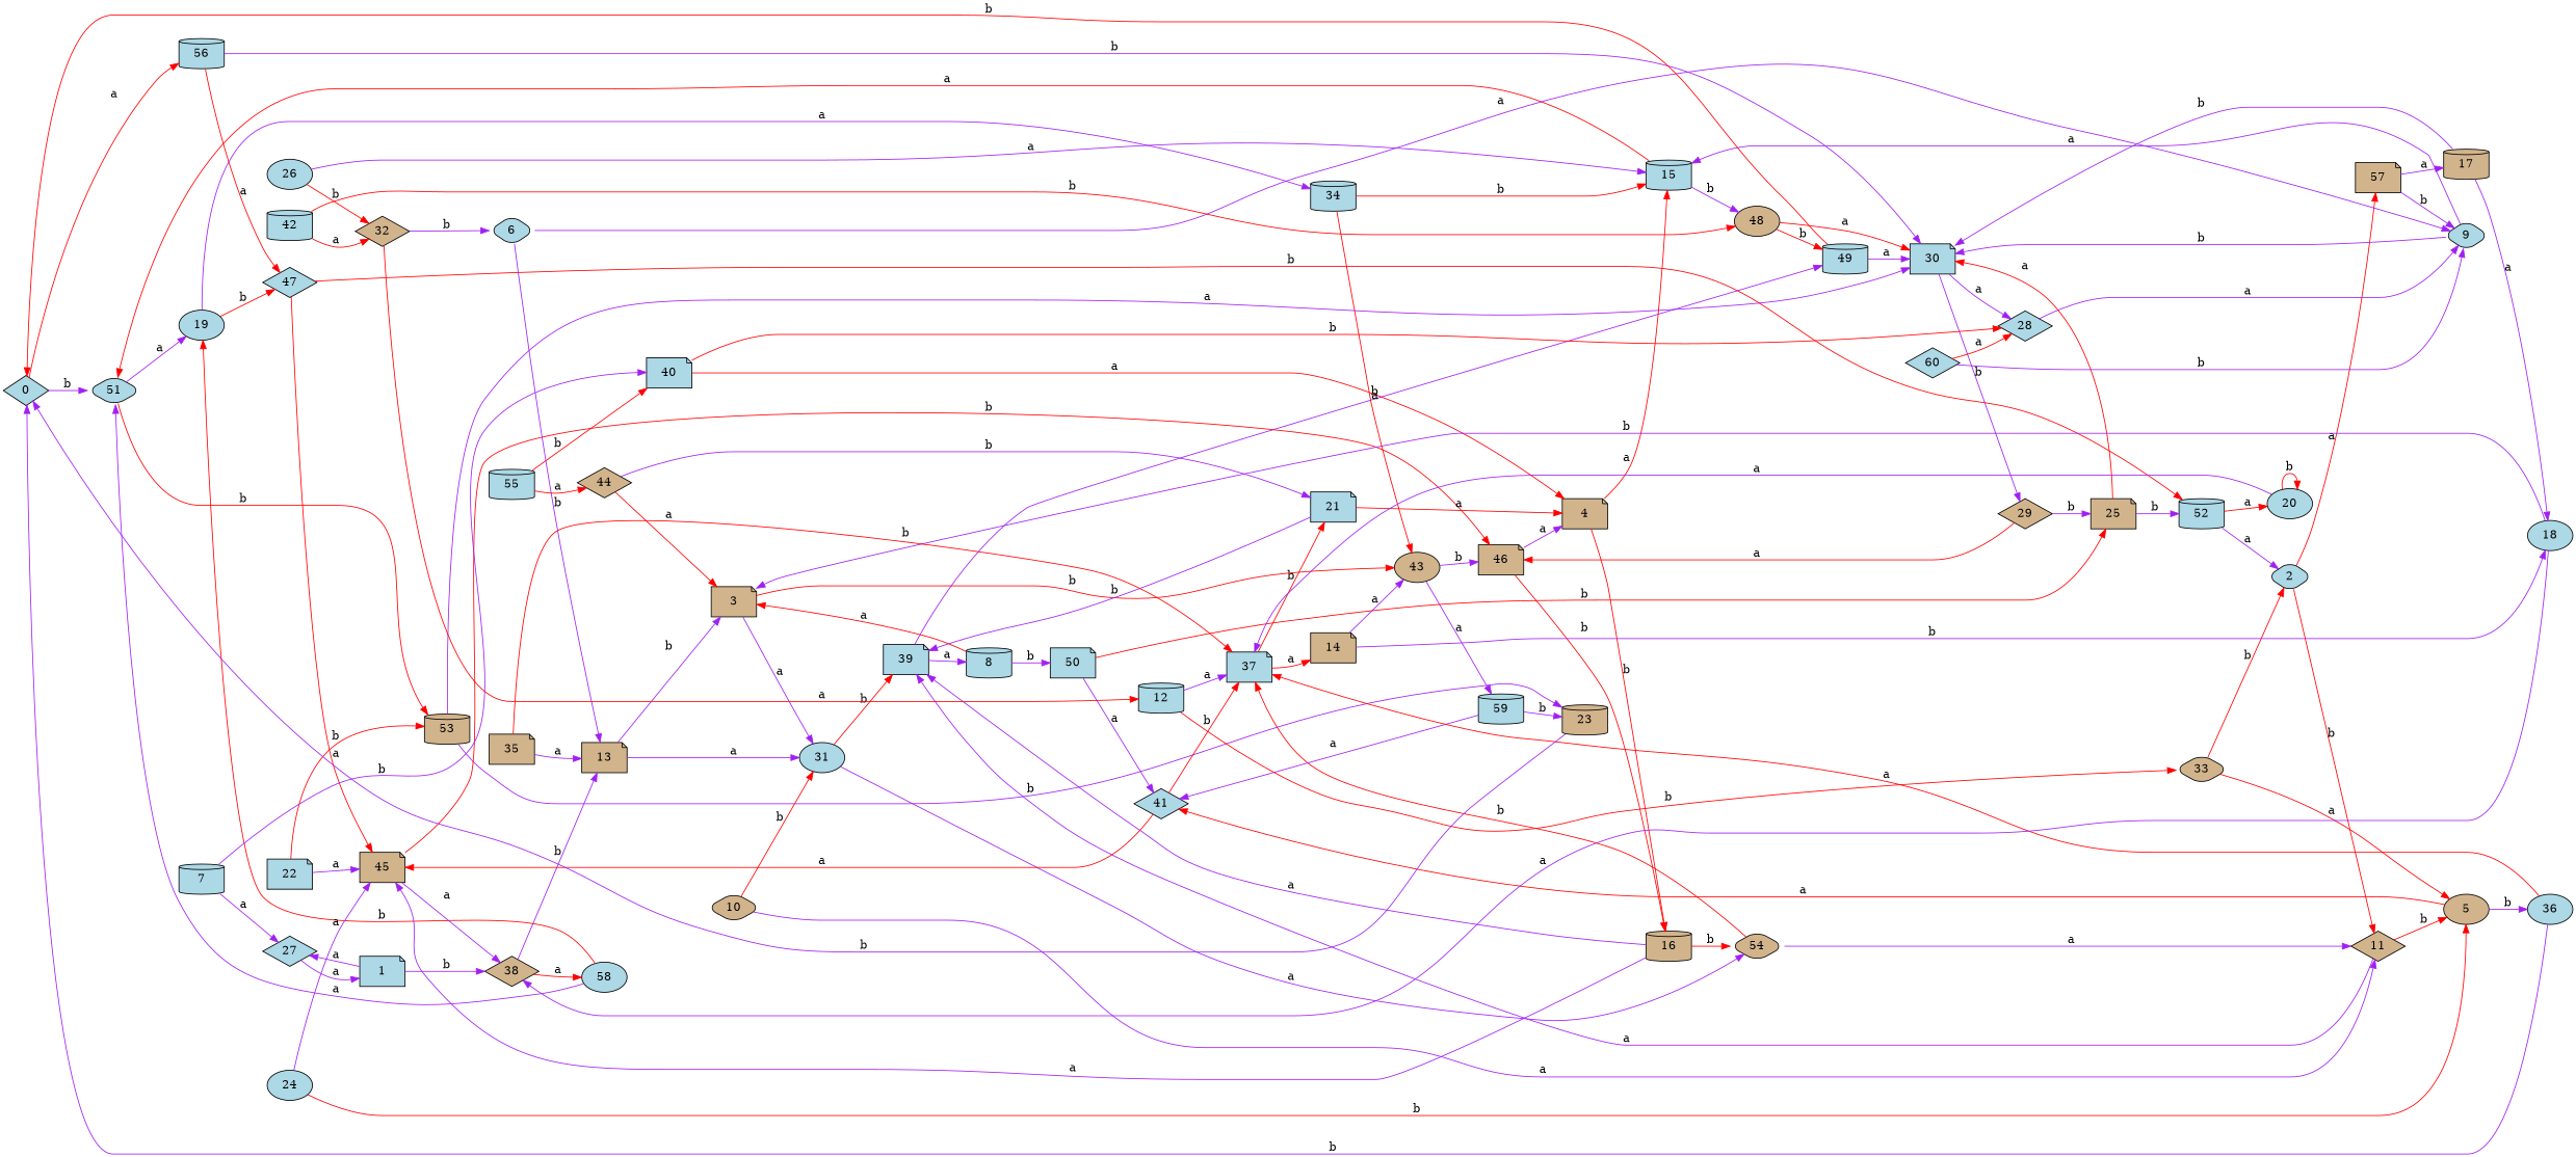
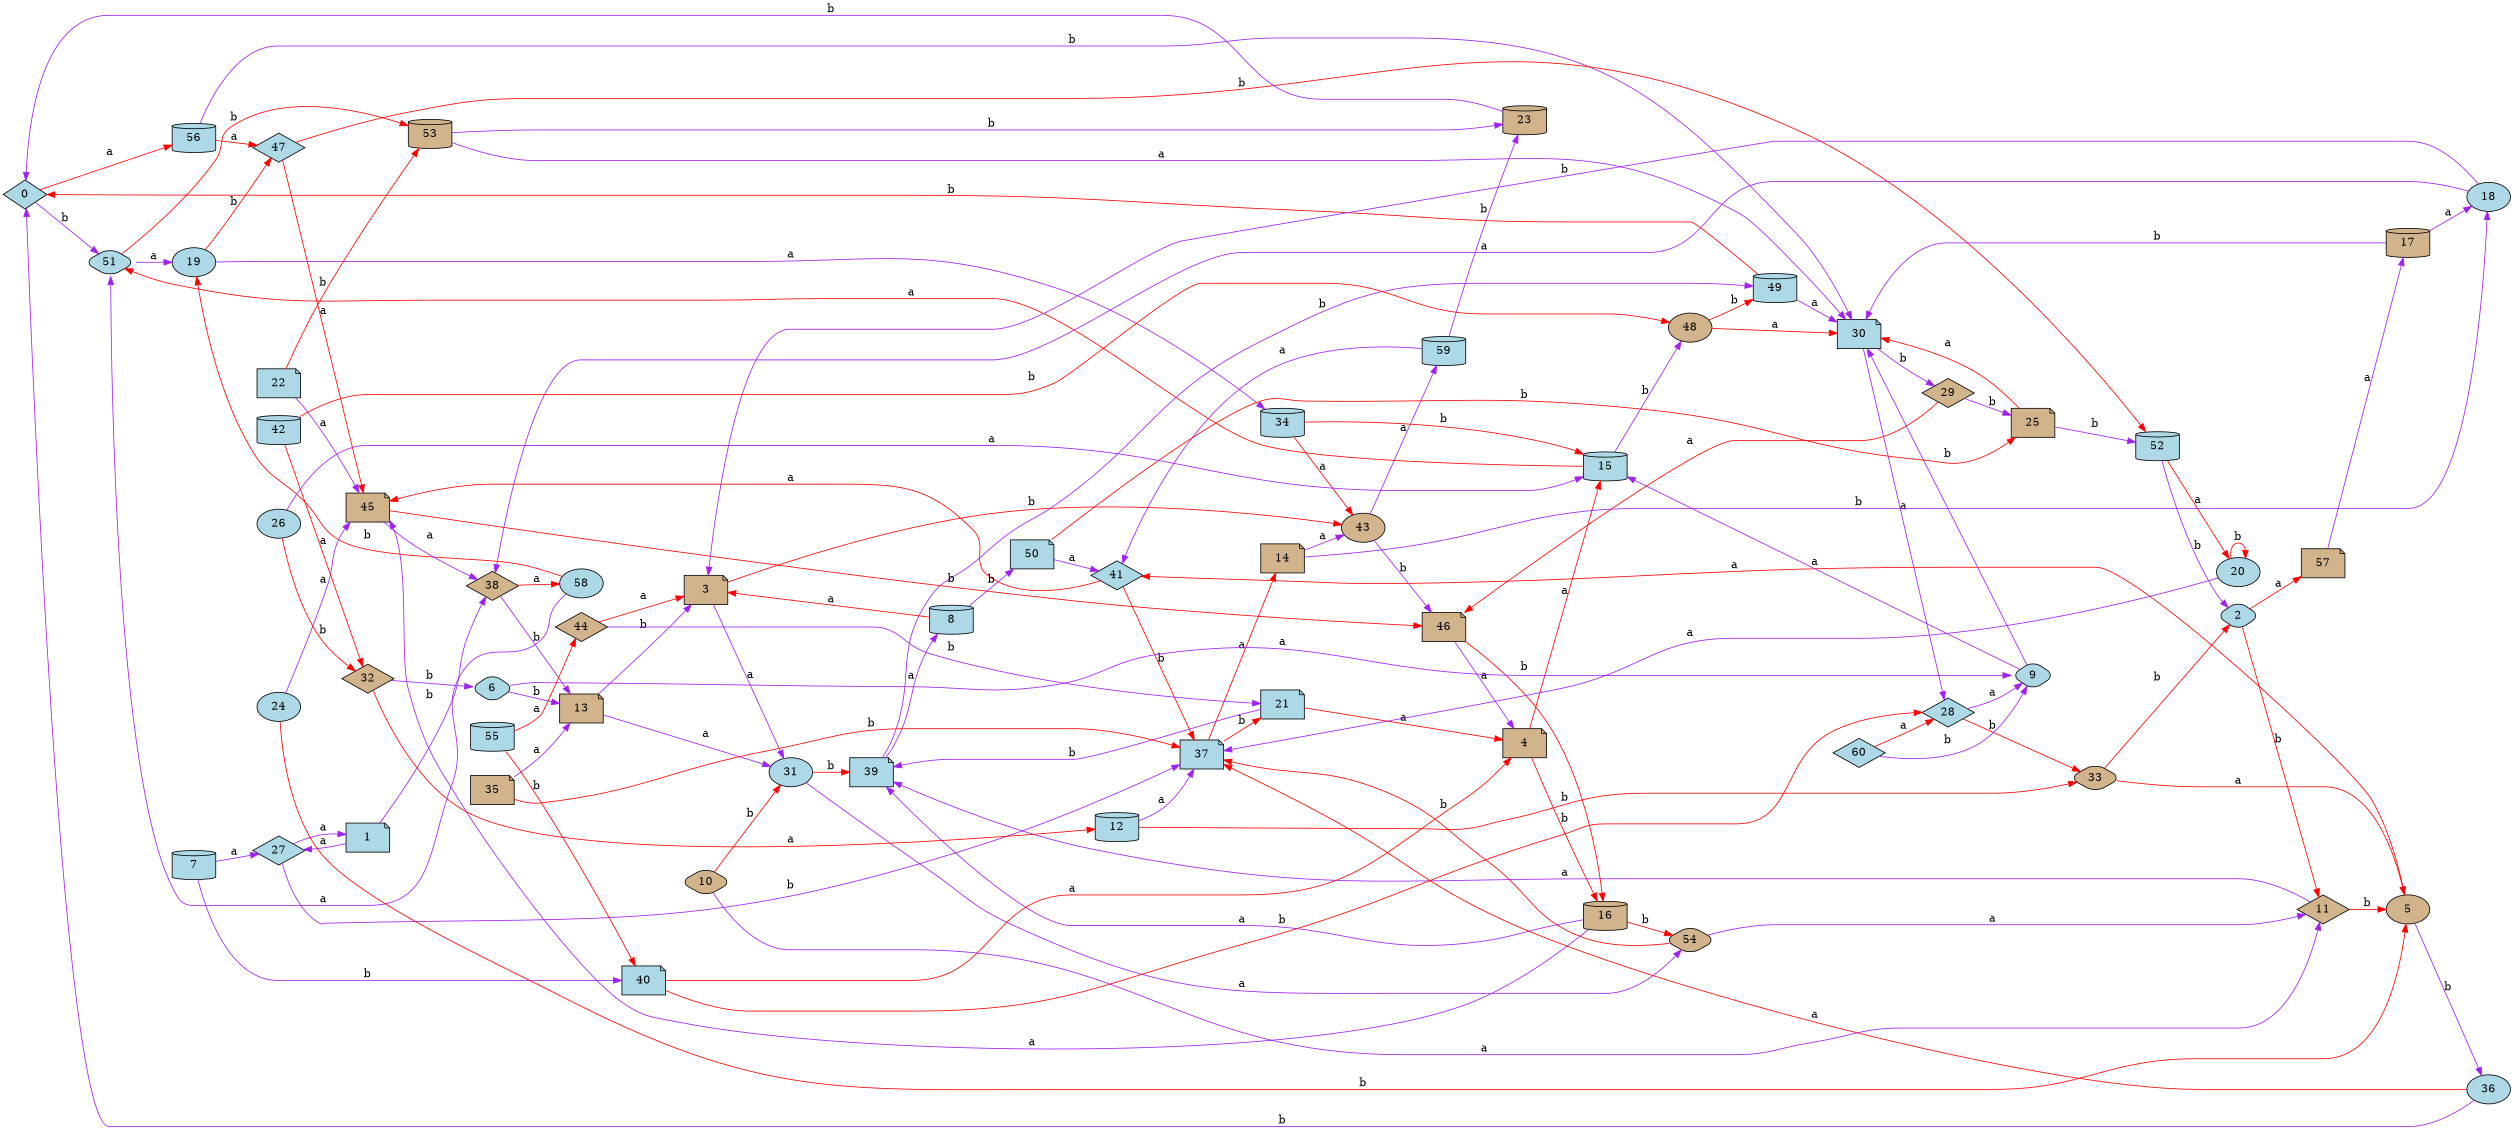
  digraph {
    rankdir=LR
    node [color=black fillcolor=lightblue shape=diamond style=filled]
    edge [color=purple]
    n1 [label=0]
    n2 [label=51 style="rounded,filled"]
    n3 [label=56 shape=cylinder]
    n4 [label=19 shape=ellipse style="rounded,filled"]
    n5 [fillcolor=tan label=53 shape=cylinder]
    n6 [label=30 shape=note]
    n7 [label=47]
    n8 [label=1 shape=note style="rounded,filled"]
    n9 [label=27]
    n10 [fillcolor=tan label=38]
    n11 [label=37 shape=note style="rounded,filled"]
    n12 [fillcolor=tan label=13 shape=note]
    n13 [label=58 shape=ellipse]
    n14 [label=2 style="rounded,filled"]
    n15 [fillcolor=tan label=11]
    n16 [fillcolor=tan label=57 shape=note]
    n17 [fillcolor=tan label=5 shape=ellipse]
    n18 [label=39 shape=note style="rounded,filled"]
    n19 [label=9 style="rounded,filled"]
    n20 [fillcolor=tan label=17 shape=cylinder style="rounded,filled"]
    n21 [fillcolor=tan label=3 shape=note]
    n22 [label=31 shape=ellipse]
    n23 [fillcolor=tan label=43 shape=ellipse style="rounded,filled"]
    n24 [fillcolor=tan label=54 style="rounded,filled"]
    n25 [fillcolor=tan label=46 shape=note style="rounded,filled"]
    n26 [label=59 shape=cylinder style="rounded,filled"]
    n27 [fillcolor=tan label=4 shape=note style="rounded,filled"]
    n28 [label=15 shape=cylinder style="rounded,filled"]
    n29 [fillcolor=tan label=16 shape=cylinder]
    n30 [fillcolor=tan label=48 shape=ellipse style="rounded,filled"]
    n31 [fillcolor=tan label=45 shape=note]
    n32 [label=36 shape=ellipse]
    n33 [label=41]
    n34 [label=6 style="rounded,filled"]
    n35 [label=7 shape=cylinder style="rounded,filled"]
    n36 [label=40 shape=note style="rounded,filled"]
    n37 [label=28]
    n38 [label=8 shape=cylinder]
    n39 [label=50 shape=note style="rounded,filled"]
    n40 [fillcolor=tan label=25 shape=note style="rounded,filled"]
    n41 [fillcolor=tan label=29]
    n42 [fillcolor=tan label=10 style="rounded,filled"]
    n43 [label=49 shape=cylinder style="rounded,filled"]
    n44 [label=12 shape=cylinder style="rounded,filled"]
    n45 [fillcolor=tan label=33 style="rounded,filled"]
    n46 [fillcolor=tan label=14 shape=note]
    n47 [label=21 shape=note style="rounded,filled"]
    n48 [label=18 shape=ellipse]
    n49 [label=34 shape=cylinder style="rounded,filled"]
    n50 [label=52 shape=cylinder style="rounded,filled"]
    n51 [label=20 shape=ellipse style="rounded,filled"]
    n52 [label=22 shape=note]
    n53 [fillcolor=tan label=23 shape=cylinder]
    n54 [label=24 shape=ellipse]
    n55 [label=26 shape=ellipse]
    n56 [fillcolor=tan label=32]
    n57 [fillcolor=tan label=35 shape=note style="rounded,filled"]
    n58 [label=42 shape=cylinder]
    n59 [fillcolor=tan label=44]
    n60 [label=55 shape=cylinder style="rounded,filled"]
    n61 [label=60]
    n1 -> n2 [label=b]
    n1 -> n3 [color=red label=a]
    n2 -> n4 [label=a]
    n2 -> n5 [color=red label=b]
    n3 -> n6 [label=b]
    n3 -> n7 [color=red label=a]
    n4 -> n7 [color=red label=b]
    n4 -> n49 [label=a]
    n5 -> n6 [label=a]
    n5 -> n53 [label=b]
    n6 -> n37 [label=a]
    n6 -> n41 [label=b]
    n7 -> n31 [color=red label=a]
    n7 -> n50 [color=red label=b]
    n8 -> n9 [label=a]
    n8 -> n10 [label=b]
    n9 -> n8 [label=a]
+   n9 -> n11 [label=b]
    n10 -> n12 [label=b]
    n10 -> n13 [color=red label=a]
    n11 -> n46 [color=red label=a]
    n11 -> n47 [color=red label=b]
    n12 -> n21 [label=b]
    n12 -> n22 [label=a]
    n13 -> n2 [label=a]
    n13 -> n4 [color=red label=b]
    n14 -> n15 [color=red label=b]
    n14 -> n16 [color=red label=a]
    n15 -> n17 [color=red label=b]
    n15 -> n18 [label=a]
-   n16 -> n19 [label=b]
    n16 -> n20 [label=a]
    n17 -> n32 [label=b]
    n17 -> n33 [color=red label=a]
    n18 -> n38 [label=a]
    n18 -> n43 [label=b]
    n19 -> n6 [label=b]
    n19 -> n28 [label=a]
    n20 -> n6 [label=b]
    n20 -> n48 [label=a]
    n21 -> n22 [label=a]
    n21 -> n23 [color=red label=b]
    n22 -> n18 [color=red label=b]
    n22 -> n24 [label=a]
    n23 -> n25 [label=b]
    n23 -> n26 [label=a]
    n24 -> n11 [color=red label=b]
    n24 -> n15 [label=a]
    n25 -> n27 [label=a]
    n25 -> n29 [color=red label=b]
    n26 -> n33 [label=a]
    n26 -> n53 [label=b]
    n27 -> n28 [color=red label=a]
    n27 -> n29 [color=red label=b]
    n28 -> n2 [color=red label=a]
    n28 -> n30 [label=b]
    n29 -> n18 [label=a]
    n29 -> n24 [color=red label=b]
    n29 -> n31 [label=a]
    n30 -> n6 [color=red label=a]
    n30 -> n43 [color=red label=b]
    n31 -> n10 [label=a]
    n31 -> n25 [color=red label=b]
    n32 -> n1 [label=b]
    n32 -> n11 [color=red label=a]
    n33 -> n11 [color=red label=b]
    n33 -> n31 [color=red label=a]
    n34 -> n12 [label=b]
    n34 -> n19 [label=a]
    n35 -> n9 [label=a]
    n35 -> n36 [label=b]
    n36 -> n27 [color=red label=a]
    n36 -> n37 [color=red label=b]
    n37 -> n19 [label=a]
+   n37 -> n45 [color=red label=b]
    n38 -> n21 [color=red label=a]
    n38 -> n39 [label=b]
    n39 -> n33 [label=a]
    n39 -> n40 [color=red label=b]
    n40 -> n6 [color=red label=a]
    n40 -> n50 [label=b]
    n41 -> n25 [color=red label=a]
    n41 -> n40 [label=b]
    n42 -> n15 [label=a]
    n42 -> n22 [color=red label=b]
    n43 -> n1 [color=red label=b]
    n43 -> n6 [label=a]
    n44 -> n11 [label=a]
    n44 -> n45 [color=red label=b]
    n45 -> n14 [color=red label=b]
    n45 -> n17 [color=red label=a]
    n46 -> n23 [label=a]
    n46 -> n48 [label=b]
    n47 -> n18 [label=b]
    n47 -> n27 [color=red label=a]
    n48 -> n10 [label=a]
    n48 -> n21 [label=b]
    n49 -> n23 [color=red label=a]
    n49 -> n28 [color=red label=b]
-   n50 -> n14 [label=a]
+   n50 -> n14 [label=b]
    n50 -> n51 [color=red label=a]
    n51 -> n11 [label=a]
    n51 -> n51 [color=red label=b]
    n52 -> n5 [color=red label=b]
    n52 -> n31 [label=a]
    n53 -> n1 [label=b]
    n54 -> n17 [color=red label=b]
    n54 -> n31 [label=a]
    n55 -> n28 [label=a]
    n55 -> n56 [color=red label=b]
    n56 -> n34 [label=b]
    n56 -> n44 [color=red label=a]
    n57 -> n11 [color=red label=b]
    n57 -> n12 [label=a]
    n58 -> n30 [color=red label=b]
    n58 -> n56 [color=red label=a]
    n59 -> n21 [color=red label=a]
    n59 -> n47 [label=b]
    n60 -> n36 [color=red label=b]
    n60 -> n59 [color=red label=a]
    n61 -> n19 [label=b]
    n61 -> n37 [color=red label=a]
  }
